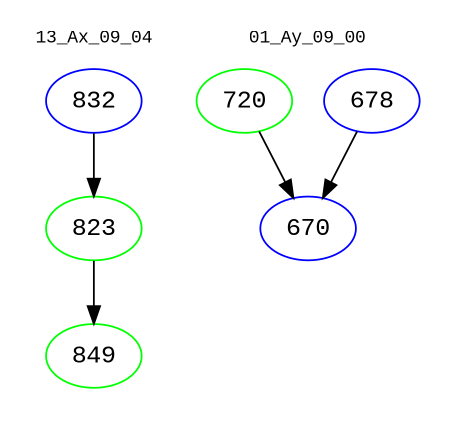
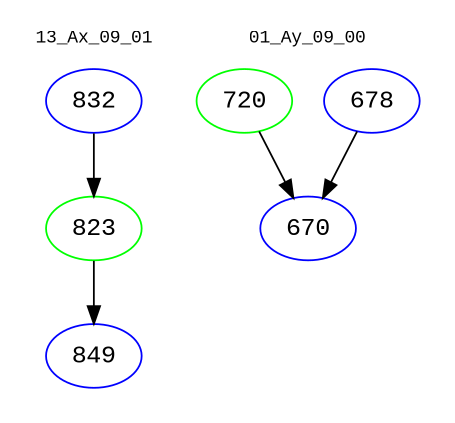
  digraph {
    fontname="Liberation Mono"
    node [color=blue fontname="Liberation Mono"]
    edge [color=black fontname="Liberation Mono"]
    n1 [label=832]
    n2 [color=green label=823]
-   n3 [color=green label=849]
+   n3 [label=849]
    n4 [label=678]
    n5 [label=670]
    n6 [color=green label=720]
    subgraph cluster_1 {
      color=white
      fontsize=10
-     label="13_Ax_09_04"
+     label="13_Ax_09_01"
      n1
      n2
      n3
    }
    subgraph cluster_2 {
      color=white
      fontsize=10
      label="01_Ay_09_00"
      n4
      n5
      n6
    }
    n1 -> n2
    n2 -> n3
    n4 -> n5
    n6 -> n5
  }
